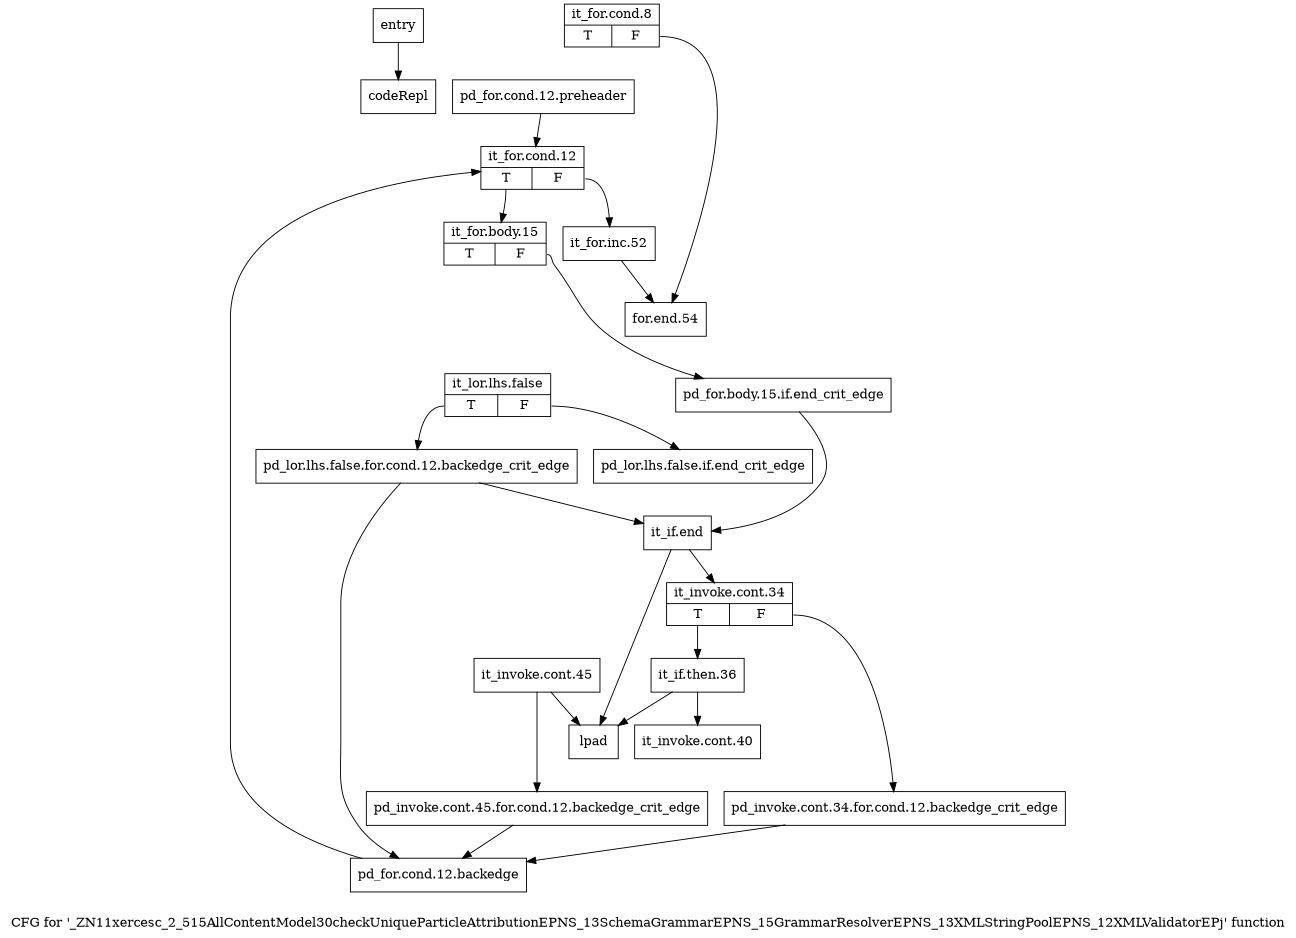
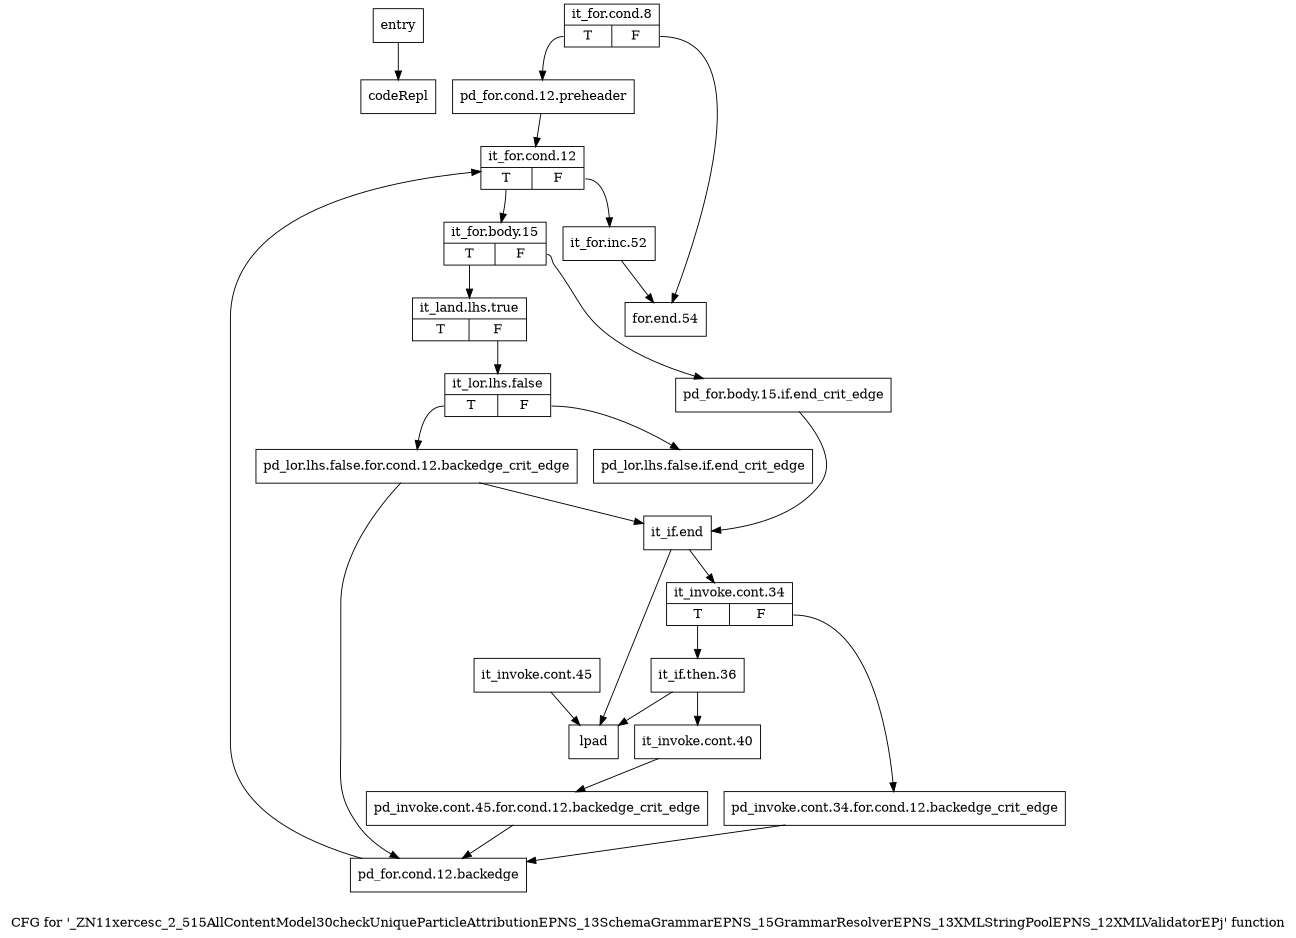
  digraph {
    label="CFG for '_ZN11xercesc_2_515AllContentModel30checkUniqueParticleAttributionEPNS_13SchemaGrammarEPNS_15GrammarResolverEPNS_13XMLStringPoolEPNS_12XMLValidatorEPj' function"
    node [shape=record]
    n1 [label="{entry}"]
    n2 [label="{codeRepl}"]
    n3 [label="{it_for.cond.8|{<s0>T|<s1>F}}"]
    n4 [label="{pd_for.cond.12.preheader}"]
    n5 [label="{for.end.54}"]
    n6 [label="{it_for.cond.12|{<s0>T|<s1>F}}"]
    n7 [label="{lpad}"]
    n8 [label="{it_for.body.15|{<s0>T|<s1>F}}"]
    n9 [label="{it_for.inc.52}"]
+   n10 [label="{it_land.lhs.true|{<s0>T|<s1>F}}"]
    n11 [label="{pd_for.body.15.if.end_crit_edge}"]
    n12 [label="{it_lor.lhs.false|{<s0>T|<s1>F}}"]
    n13 [label="{it_if.end}"]
    n14 [label="{pd_lor.lhs.false.for.cond.12.backedge_crit_edge}"]
    n15 [label="{pd_lor.lhs.false.if.end_crit_edge}"]
    n16 [label="{it_invoke.cont.34|{<s0>T|<s1>F}}"]
    n17 [label="{it_if.then.36}"]
    n18 [label="{pd_invoke.cont.34.for.cond.12.backedge_crit_edge}"]
    n19 [label="{pd_for.cond.12.backedge}"]
    n20 [label="{it_invoke.cont.40}"]
    n21 [label="{it_invoke.cont.45}"]
    n22 [label="{pd_invoke.cont.45.for.cond.12.backedge_crit_edge}"]
    n1 -> n2
+   n3 -> n4 [tailport=s0]
    n3 -> n5 [tailport=s1]
    n4 -> n6
    n6 -> n8 [tailport=s0]
    n6 -> n9 [tailport=s1]
+   n8 -> n10 [tailport=s0]
    n8 -> n11 [tailport=s1]
    n9 -> n5
+   n10 -> n12 [tailport=s1]
    n11 -> n13
    n12 -> n14 [tailport=s0]
    n12 -> n15 [tailport=s1]
    n13 -> n7
    n13 -> n16
    n14 -> n13
    n14 -> n19
    n16 -> n17 [tailport=s0]
    n16 -> n18 [tailport=s1]
    n17 -> n7
    n17 -> n20
    n18 -> n19
    n19 -> n6
    n21 -> n7
-   n21 -> n22
+   n20 -> n22
    n22 -> n19
  }
